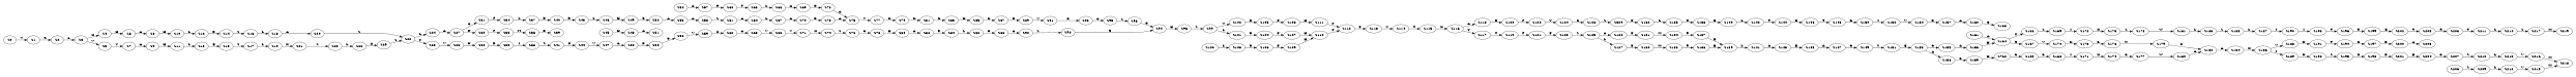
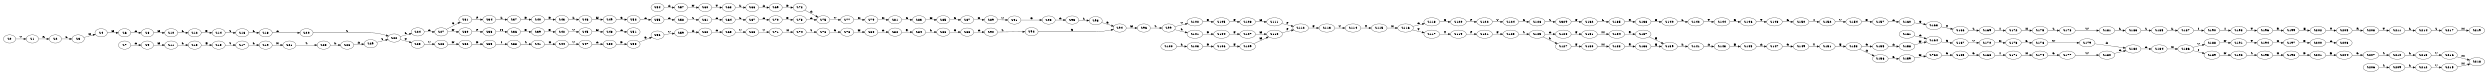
  strict digraph {
    rankdir=LR
    S0
    S1
    S2
    S3
    S4
-   S5
    S6
    S7
    S8
    S9
    S10
    S11
    S12
    S13
    S14
    S15
    S16
    S17
    S18
    S19
    S20
    S21
    S22
    S23
    S24
    S25
    S26
    S27
    S28
    S29
    S30
    S31
    S32
    S33
    S34
    S35
    S36
    S37
    S38
    S39
    S40
    S41
+   S42
    S43
    S44
    S45
    S46
    S47
    S48
    S49
    S50
    S51
    S52
    S53
    S55
    S56
    S54
    S57
    S58
    S59
    S60
    S61
    S62
    S63
    S64
    S65
    S66
    S67
    S68
    S69
    S70
    S71
    S72
    S73
    S74
    S75
    S76
    S77
    S78
    S79
    S80
    S81
    S82
    S83
    S84
    S85
    S86
    S87
    S88
    S89
    S90
    S91
    S92
    S93
    S94
    S95
    S96
    S98
    S99
    S101
    S102
    S100
    S103
    S104
    S105
    S106
    S107
    S108
    S109
    S110
    S111
    S112
    S113
    S114
    S115
    S116
    S117
    S118
    S119
    S120
    S121
    S122
    S123
    S124
    S125
    S126
    S127
    S128
    n129 [label=S329]
    S130
    S131
    S132
    S133
    S134
    S135
    S136
    S137
    S138
    S139
    S140
    S141
    S142
    S143
    S144
    S145
    S146
    S147
    S148
    S149
    S150
    S151
    S152
    S153
    S154
    S155
    S156
    S157
    S158
    S159
    S160
    S164
    n162 [label=S762]
    S163
    S161
    S165
    S166
    S167
    S168
    S169
    S170
    S171
    S172
    S173
    S174
    S175
    S176
    S177
    S178
    S179
    S180
    S181
    S182
    S183
    S184
    S185
    S186
    S187
    S188
    S189
    S190
    S191
    S192
    S193
    S194
    S195
    S196
    S197
    S198
    S199
    S200
    S201
    S202
    S203
    S204
    S205
    S207
    S208
    S206
    S209
    S210
    S211
    S212
    S213
    S214
    S215
    S216
    S217
    S218
    S219
    S0 -> S1 [label=V]
    S1 -> S2 [label=R]
    S2 -> S3 [label=L]
    S3 -> S4 [label=K]
-   S3 -> S5 [label=V]
    S4 -> S6 [label=H]
-   S5 -> S7 [label=Y]
    S6 -> S8 [label=A]
    S7 -> S9 [label=A]
    S8 -> S10 [label=H]
    S9 -> S11 [label=H]
    S10 -> S12 [label=L]
    S11 -> S13 [label=L]
    S12 -> S14 [label=D]
    S13 -> S15 [label=E]
    S14 -> S16 [label=S]
    S15 -> S17 [label=S]
    S16 -> S18 [label=L]
    S17 -> S19 [label=L]
    S18 -> S20 [label=A]
    S19 -> S21 [label=K]
    S20 -> S22 [label=S]
    S21 -> S23 [label=S]
    S22 -> S24 [label=L]
    S22 -> S25 [label=T]
    S23 -> S26 [label=L]
    S24 -> S27 [label=A]
    S25 -> S28 [label=V]
    S26 -> S29 [label=A]
    S27 -> S30 [label=N]
    S27 -> S31 [label=G]
    S28 -> S32 [label=N]
    S29 -> S22 [label=S]
    S30 -> S33 [label=P]
    S31 -> S34 [label=P]
    S32 -> S35 [label=D]
    S33 -> S36 [label=M]
    S34 -> S37 [label=L]
    S35 -> S38 [label=I]
    S36 -> S39 [label=D]
    S37 -> S40 [label=D]
    S38 -> S41 [label=S]
+   S39 -> S42 [label=D]
    S40 -> S43 [label=D]
    S41 -> S44 [label=K]
+   S42 -> S45 [label=V]
    S43 -> S46 [label=L]
    S44 -> S47 [label=V]
    S45 -> S48 [label=H]
    S46 -> S49 [label=H]
    S47 -> S50 [label=A]
    S48 -> S51 [label=A]
    S49 -> S52 [label=G]
    S50 -> S53 [label=D]
    S52 -> S55 [label=A]
    S53 -> S56 [label=G]
    S55 -> S58 [label=A]
    S56 -> S59 [label=V]
    S54 -> S57 [label=A]
    S57 -> S60 [label=N]
    S58 -> S61 [label=S]
    S59 -> S62 [label=A]
    S60 -> S63 [label=T]
    S61 -> S64 [label=A]
    S62 -> S65 [label=A]
    S63 -> S66 [label=L]
    S64 -> S67 [label=L]
    S65 -> S68 [label=V]
    S66 -> S69 [label=A]
    S67 -> S70 [label=A]
    S68 -> S71 [label=V]
    S69 -> S72 [label=D]
    S70 -> S73 [label=D]
    S71 -> S74 [label=K]
    S72 -> S75 [label=A]
    S73 -> S75 [label=A]
    S74 -> S76 [label=S]
    S75 -> S77 [label=V]
    S76 -> S78 [label=G]
    S77 -> S79 [label=K]
    S78 -> S80 [label=H]
    S79 -> S81 [label=K]
    S80 -> S82 [label=A]
    S81 -> S83 [label=G]
    S82 -> S84 [label=R]
    S83 -> S85 [label=H]
    S84 -> S86 [label=L]
    S85 -> S87 [label=G]
    S86 -> S88 [label=Q]
    S87 -> S89 [label=K]
    S88 -> S90 [label=A]
    S89 -> S91 [label=V]
    S90 -> S92 [label=S]
    S91 -> S93 [label=Q]
    S92 -> S94 [label=G]
    S93 -> S95 [label=A]
    S94 -> S96 [label=H]
    S95 -> S98 [label=S]
    S96 -> S99 [label=S]
    S98 -> S94 [label=G]
    S99 -> S101 [label=L]
    S99 -> S102 [label=V]
    S101 -> S104 [label=D]
    S102 -> S105 [label=D]
    S100 -> S103 [label=L]
    S103 -> S106 [label=D]
    S104 -> S107 [label=F]
    S105 -> S108 [label=F]
    S106 -> S109 [label=F]
    S107 -> S110 [label=H]
    S108 -> S111 [label=H]
    S109 -> S110 [label=H]
    S110 -> S112 [label=P]
    S111 -> S112 [label=P]
    S112 -> S113 [label=F]
    S113 -> S114 [label=Y]
    S114 -> S115 [label=T]
    S115 -> S116 [label=K]
    S116 -> S117 [label=T]
    S116 -> S118 [label=A]
    S117 -> S119 [label=T]
    S118 -> S120 [label=Q]
    S119 -> S121 [label=P]
    S120 -> S122 [label=P]
    S121 -> S123 [label=F]
    S122 -> S124 [label=Y]
    S123 -> S125 [label=S]
    S124 -> S126 [label=C]
    S125 -> S127 [label=L]
    S125 -> S128 [label=A]
    S126 -> n129 [label=S]
    S127 -> S130 [label=F]
    S128 -> S131 [label=F]
    n129 -> S132 [label=F]
    S130 -> S133 [label=M]
    S131 -> S134 [label=M]
    S132 -> S135 [label=L]
    S133 -> S136 [label=R]
    S134 -> S137 [label=R]
    S135 -> S138 [label=R]
    S136 -> S139 [label=E]
    S137 -> S139 [label=E]
    S138 -> S140 [label=E]
    S139 -> S141 [label=L]
    S140 -> S142 [label=L]
    S141 -> S143 [label=A]
    S142 -> S144 [label=T]
    S143 -> S145 [label=E]
    S144 -> S146 [label=E]
    S145 -> S147 [label=A]
    S146 -> S148 [label=T]
    S147 -> S149 [label=G]
    S148 -> S150 [label=G]
    S149 -> S151 [label=Y]
    S150 -> S152 [label=I]
    S151 -> S153 [label=E]
    S152 -> S154 [label=V]
    S153 -> S155 [label=G]
    S153 -> S156 [label=A]
    S154 -> S157 [label=D]
    S155 -> S158 [label=A]
    S156 -> S159 [label=G]
    S157 -> S160 [label=A]
    S158 -> S164 [label=H]
    S159 -> n162 [label=H]
    S160 -> S163 [label=Q]
    S164 -> S167 [label=G]
    n162 -> S165 [label=G]
-   S164 -> S166 [label=T]
+   S163 -> S166 [label=T]
    S161 -> S164 [label=A]
    S165 -> S168 [label=G]
    S166 -> S169 [label=S]
    S167 -> S170 [label=V]
    S168 -> S171 [label=I]
    S169 -> S172 [label=I]
    S170 -> S173 [label=K]
    S171 -> S174 [label=K]
    S172 -> S175 [label=K]
    S173 -> S176 [label=G]
    S174 -> S177 [label=G]
    S175 -> S178 [label=S]
    S176 -> S179 [label=W]
    S177 -> S180 [label=W]
    S178 -> S181 [label=W]
    S179 -> S182 [label=A]
    S180 -> S182 [label=A]
    S181 -> S183 [label=L]
    S182 -> S184 [label=A]
    S183 -> S185 [label=S]
    S184 -> S186 [label=K]
    S185 -> S187 [label=L]
    S186 -> S188 [label=V]
    S186 -> S189 [label=I]
    S187 -> S190 [label=I]
    S188 -> S191 [label=N]
    S189 -> S192 [label=N]
    S190 -> S193 [label=I]
    S191 -> S194 [label=T]
    S192 -> S195 [label=S]
    S193 -> S196 [label=T]
    S194 -> S197 [label=K]
    S195 -> S198 [label=K]
    S196 -> S199 [label=R]
    S197 -> S200 [label=D]
    S198 -> S201 [label=D]
    S199 -> S202 [label=E]
    S200 -> S203 [label=A]
    S201 -> S204 [label=E]
    S202 -> S205 [label=T]
    S204 -> S207 [label=G]
    S205 -> S208 [label=R]
    S207 -> S210 [label=S]
    S208 -> S211 [label=T]
    S206 -> S209 [label=S]
    S209 -> S212 [label=L]
    S210 -> S213 [label=L]
    S211 -> S214 [label=L]
    S212 -> S215 [label=V]
    S213 -> S216 [label=V]
    S214 -> S217 [label=S]
    S215 -> S218 [label=M]
    S216 -> S218 [label=M]
    S217 -> S219 [label=M]
  }
